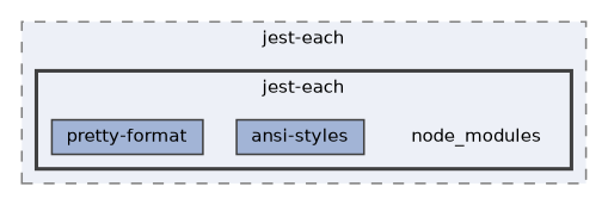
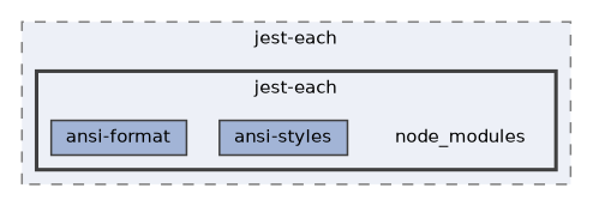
  digraph {
    compound=true
    node [fontname=Helvetica fontsize=10 shape=box color=grey25 fillcolor="#a2b4d6" style=filled]
    n1 [height=0.2 label=node_modules shape=plaintext width=0.4 color="" fillcolor="" style=""]
    n2 [height=0.2 label="ansi-styles" width=0.4]
-   n3 [height=0.2 label="pretty-format" width=0.4]
+   n3 [height=0.2 label="ansi-format" width=0.4]
    subgraph cluster_1 {
      bgcolor="#edf0f7"
      fontname=Helvetica
      fontsize=10
      label="jest-each"
      pencolor=grey50
      style="filled,dashed"
      subgraph cluster_2 {
        bgcolor="#edf0f7"
        fontname=Helvetica
        fontsize=10
        pencolor=grey25
        style="filled,bold"
        n1
        n2
        n3
      }
    }
  }
